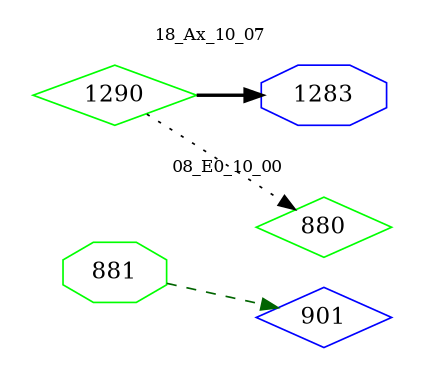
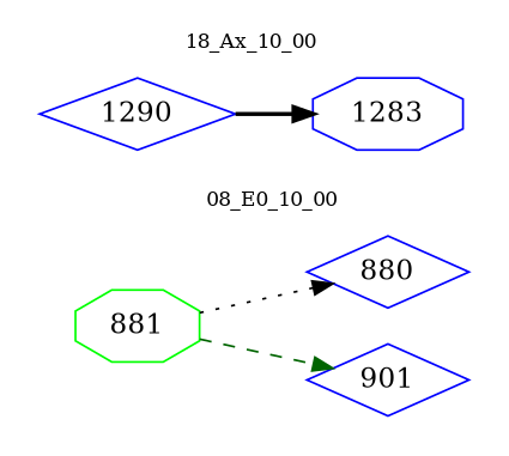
  digraph {
    rankdir=LR
    node [color=blue shape=diamond]
    edge [color=black]
-   n1 [color=green label=1290]
+   n1 [label=1290]
    n2 [label=1283 shape=octagon]
    n3 [color=green label=881 shape=octagon]
-   n4 [color=green label=880]
+   n4 [label=880]
    n5 [label=901]
    subgraph cluster_1 {
      color=white
      fontsize=10
-     label="18_Ax_10_07"
+     label="18_Ax_10_00"
      n1
      n2
    }
    subgraph cluster_2 {
      color=white
      fontsize=10
      label="08_E0_10_00"
      n3
      n4
      n5
    }
    n1 -> n2 [style=bold]
-   n1 -> n4 [style=dotted]
+   n3 -> n4 [style=dotted]
    n3 -> n5 [color=darkgreen style=dashed]
  }
